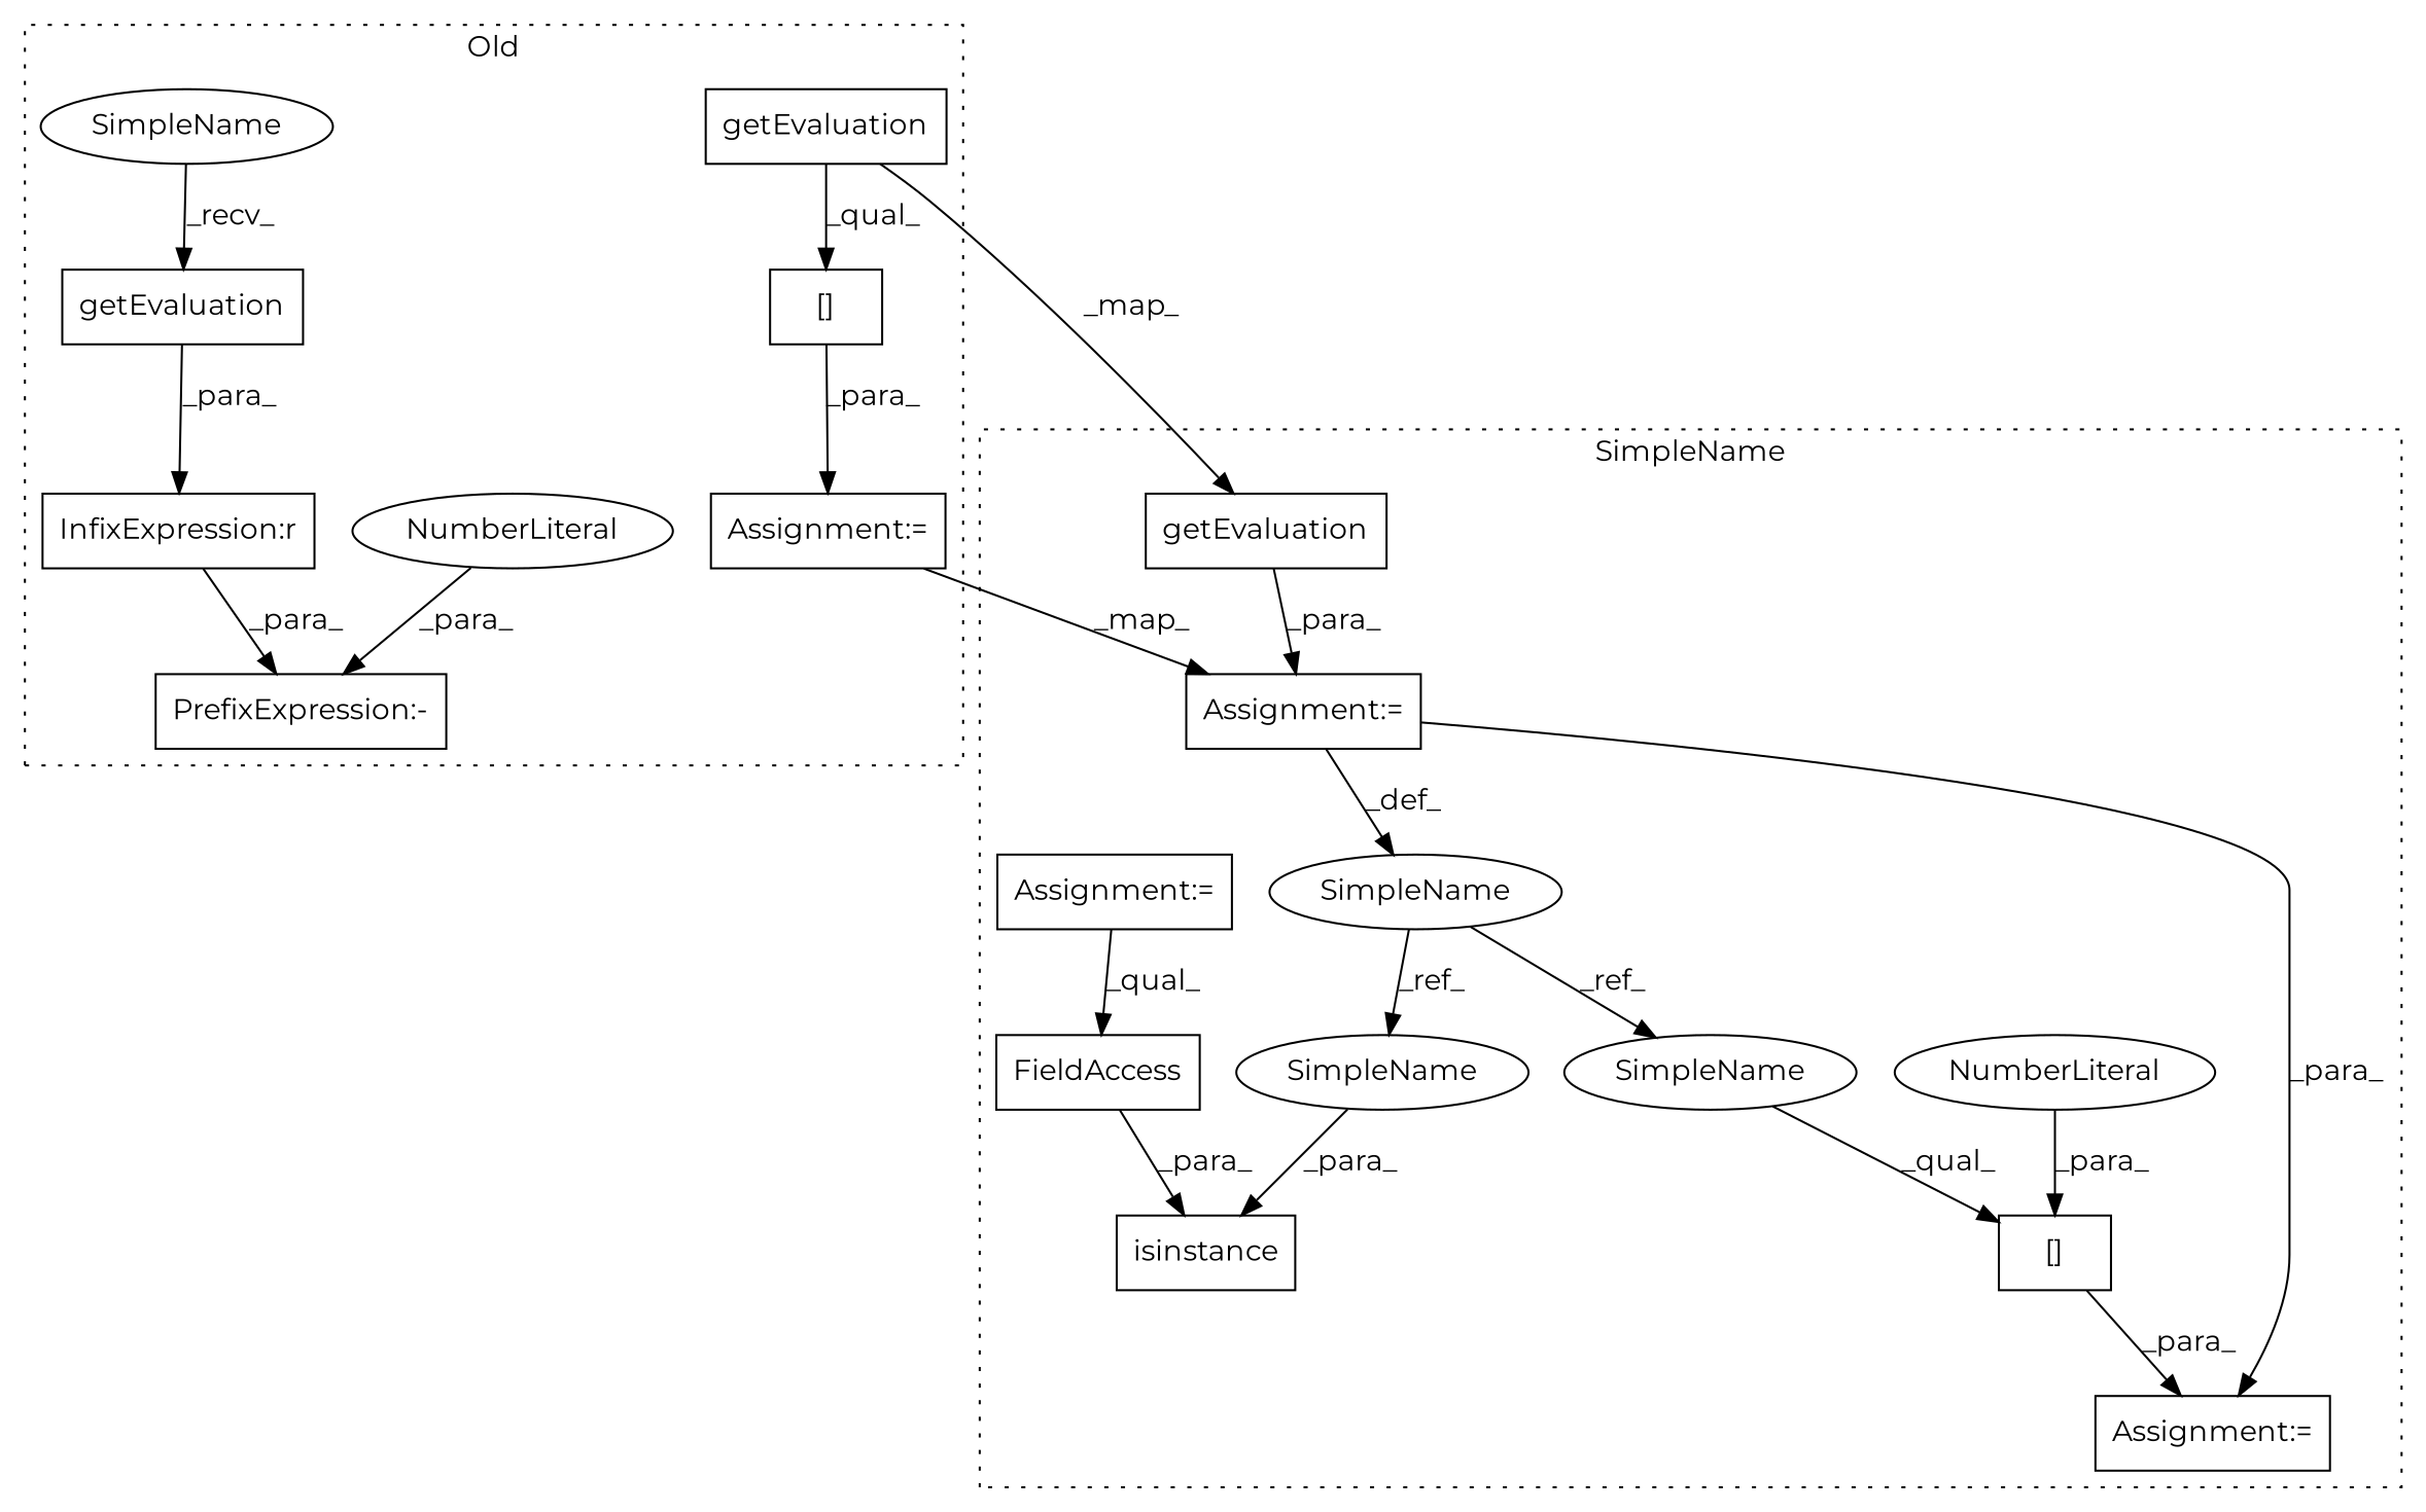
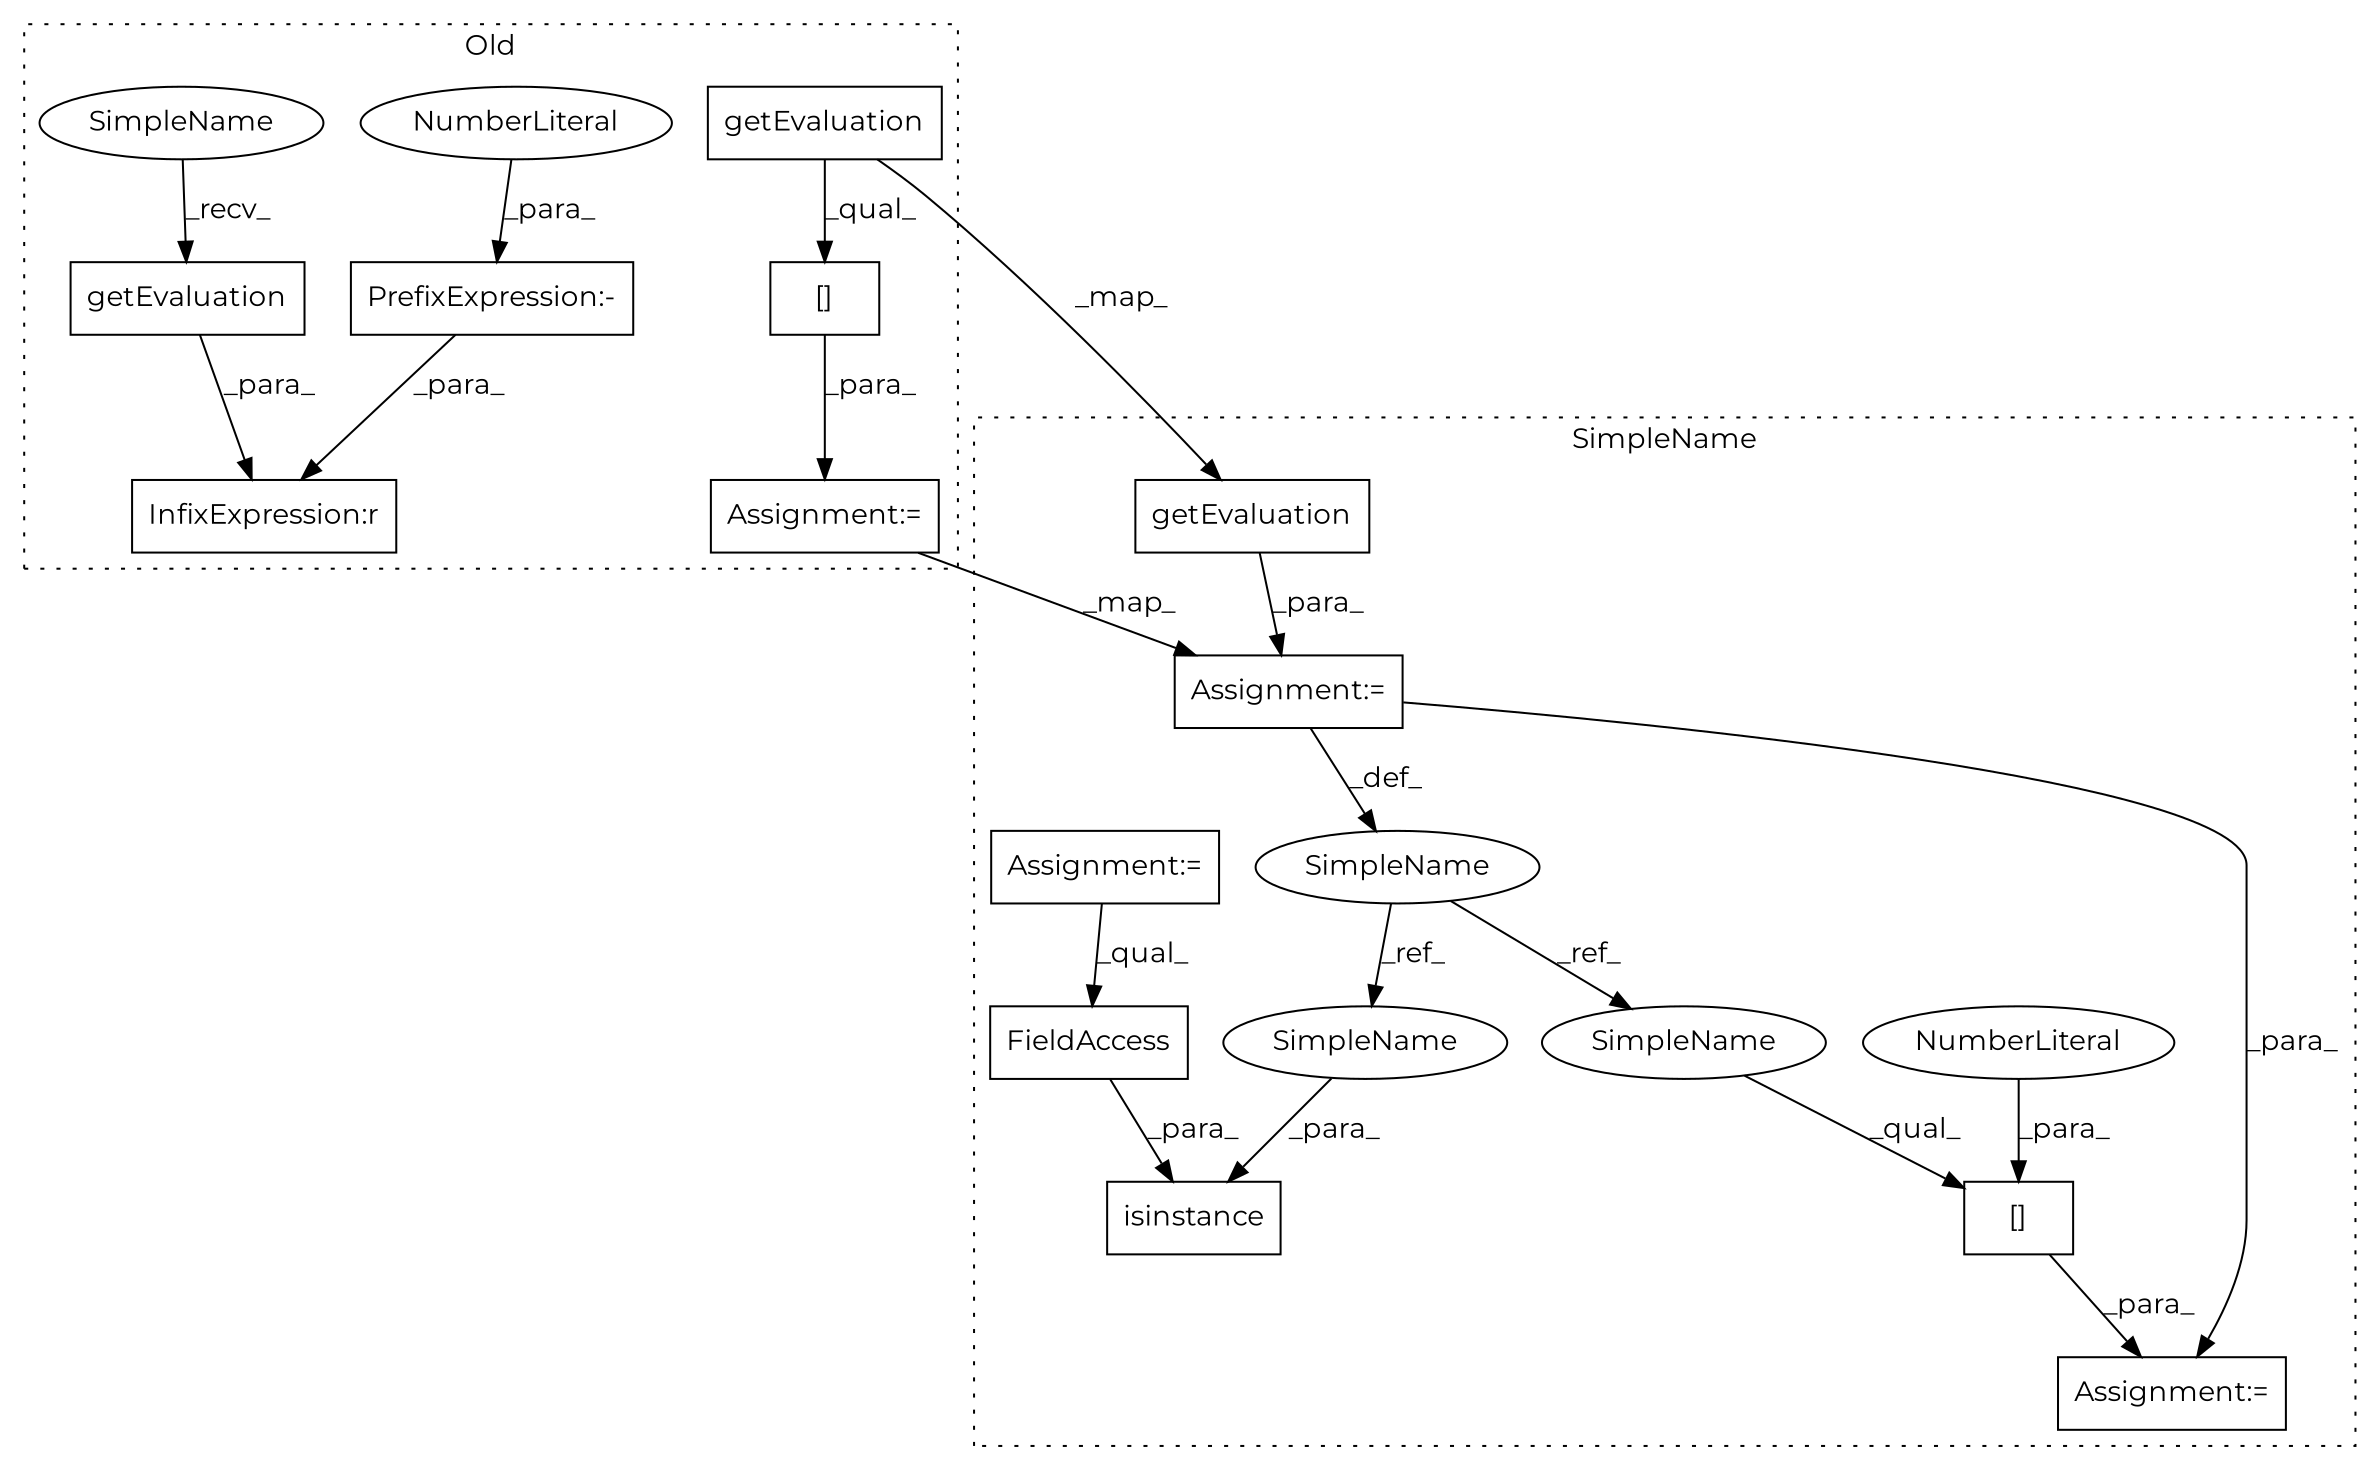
  digraph {
    fontname=Montserrat
    node [a=32 fontname=Montserrat l=1 shape=box]
    edge [fontname=Montserrat]
    n1 [l=15 label=getEvaluation s=7323]
    n2 [a=27 l=4 label="InfixExpression:r" s=7338]
    n3 [l=15 label=getEvaluation s=7490]
    n4 [a=2 l="31,1" label="[]" s="7478,7523"]
    n5 [a=38 label="PrefixExpression:-" s=7342]
    n6 [a=7 label="Assignment:=" s=7477]
    n7 [a=34 label=NumberLiteral s=7343 shape=ellipse]
    n8 [a=42 l=11 label=SimpleName s=7311 shape=ellipse]
    n9 [a=2 l="11,1" label="[]" s="7605,7617"]
    n10 [l=15 label=getEvaluation s=7409]
    n11 [a=34 label=NumberLiteral s=7616 shape=ellipse]
    n12 [l="11,1" label=isinstance s="7434,7469"]
    n13 [a=22 l=13 label=FieldAccess s=7456]
    n14 [a=42 l=10 label=SimpleName s=7386 shape=ellipse]
    n15 [a=7 l=7 label="Assignment:=" s=7304]
    n16 [a=7 label="Assignment:=" s=7604]
    n17 [a=7 label="Assignment:=" s=7396]
    n18 [a=42 l=10 label=SimpleName s=7445 shape=ellipse]
    n19 [a=42 l=10 label=SimpleName s=7605 shape=ellipse]
    subgraph cluster_1 {
      label=Old
      style=dotted
      n1
      n2
      n3
      n4
      n5
      n6
      n7
      n8
    }
    subgraph cluster_2 {
      label=SimpleName
      style=dotted
      n9
      n10
      n11
      n12
      n13
      n14
      n15
      n16
      n17
      n18
      n19
    }
    n1 -> n2 [label=_para_]
    n3 -> n4 [label=_qual_]
    n3 -> n10 [label=_map_]
    n4 -> n6 [label=_para_]
-   n2 -> n5 [label=_para_]
+   n5 -> n2 [label=_para_]
    n6 -> n17 [label=_map_]
    n7 -> n5 [label=_para_]
    n8 -> n1 [label=_recv_]
    n9 -> n16 [label=_para_]
    n10 -> n17 [label=_para_]
    n11 -> n9 [label=_para_]
    n13 -> n12 [label=_para_]
    n14 -> n18 [label=_ref_]
    n14 -> n19 [label=_ref_]
    n15 -> n13 [label=_qual_]
    n17 -> n14 [label=_def_]
    n17 -> n16 [label=_para_]
    n18 -> n12 [label=_para_]
    n19 -> n9 [label=_qual_]
  }
